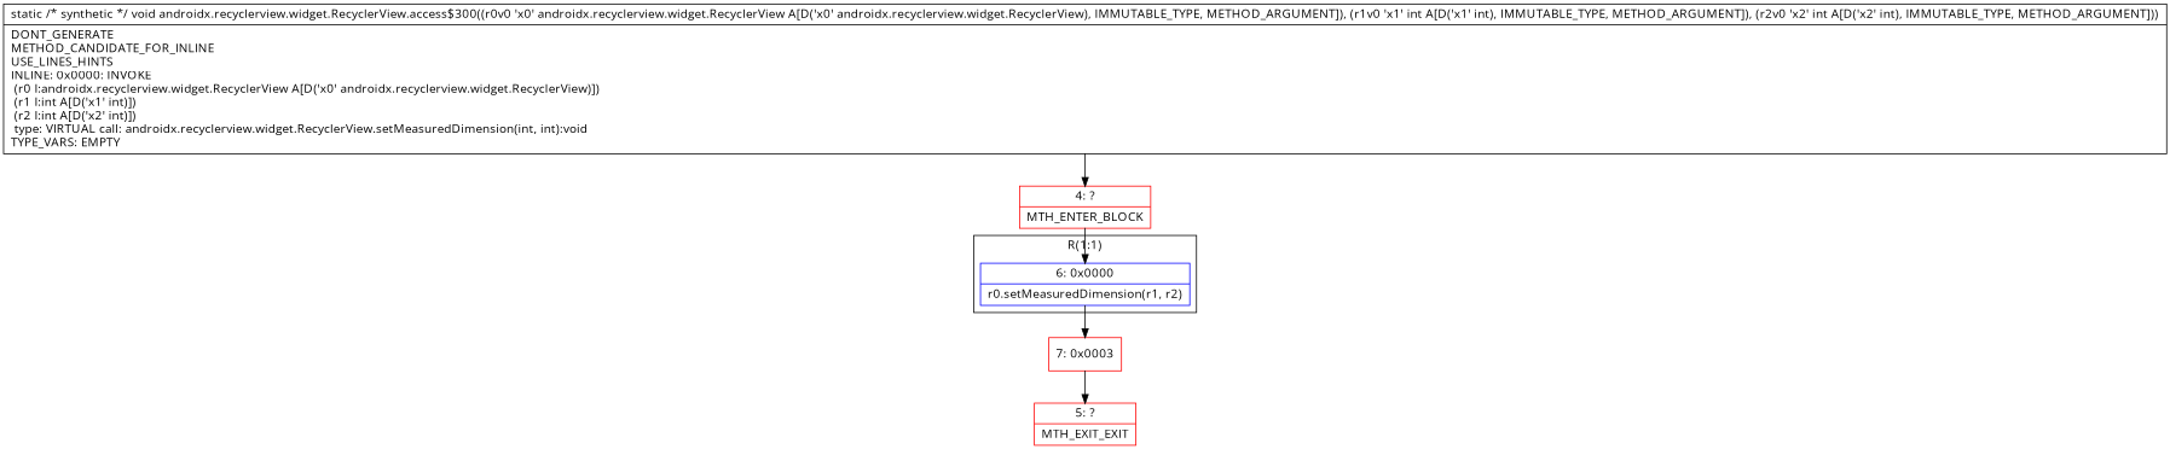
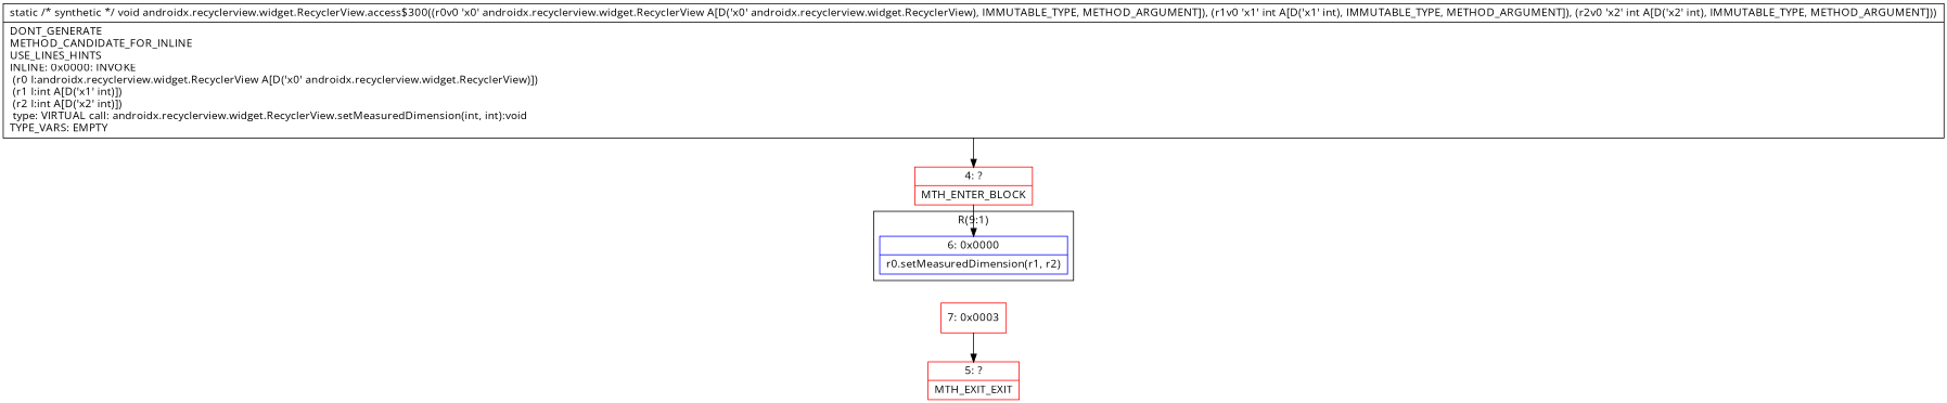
  digraph {
    fontname="Open Sans"
    node [color=red fontname="Open Sans" shape=record]
    edge [fontname="Open Sans"]
    n1 [color=blue label="{6\:\ 0x0000|r0.setMeasuredDimension(r1, r2)\l}"]
    n2 [label="{7\:\ 0x0003}"]
    n3 [label="{5\:\ ?|MTH_EXIT_EXIT\l}"]
    n4 [label="{4\:\ ?|MTH_ENTER_BLOCK\l}"]
    n5 [label="{static \/* synthetic *\/ void androidx.recyclerview.widget.RecyclerView.access$300((r0v0 'x0' androidx.recyclerview.widget.RecyclerView A[D('x0' androidx.recyclerview.widget.RecyclerView), IMMUTABLE_TYPE, METHOD_ARGUMENT]), (r1v0 'x1' int A[D('x1' int), IMMUTABLE_TYPE, METHOD_ARGUMENT]), (r2v0 'x2' int A[D('x2' int), IMMUTABLE_TYPE, METHOD_ARGUMENT]))  | DONT_GENERATE\lMETHOD_CANDIDATE_FOR_INLINE\lUSE_LINES_HINTS\lINLINE: 0x0000: INVOKE  \l  (r0 I:androidx.recyclerview.widget.RecyclerView A[D('x0' androidx.recyclerview.widget.RecyclerView)])\l  (r1 I:int A[D('x1' int)])\l  (r2 I:int A[D('x2' int)])\l type: VIRTUAL call: androidx.recyclerview.widget.RecyclerView.setMeasuredDimension(int, int):void\lTYPE_VARS: EMPTY\l}" color=""]
    subgraph cluster_1 {
-     label="R(1:1)"
+     label="R(9:1)"
      n1
    }
-   n1 -> n2
    n2 -> n3
    n4 -> n1
    n5 -> n4
  }
